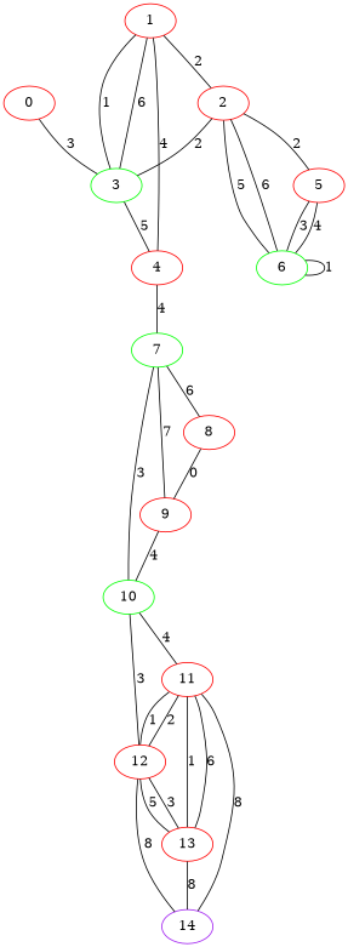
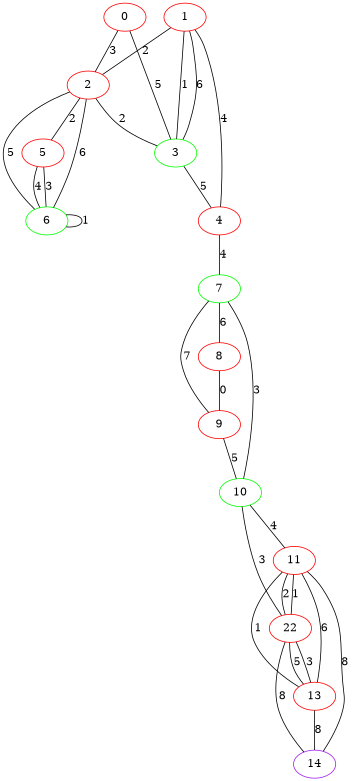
  graph {
    node [color=red weight=1]
    0
    2
    3 [color=green]
    1
    4
    5
    6 [color=green weight=2]
    7 [color=green weight=2]
    8
    9
    10 [color=green]
    11
-   12
+   12 [label=22]
    13
    14 [color=purple weight=4]
-   0 -- 3 [label=3]
+   0 -- 2 [label=3]
+   0 -- 3 [label=5]
    2 -- 3 [label=2]
    2 -- 5 [label=2]
    2 -- 6 [label=5]
    2 -- 6 [label=6]
    3 -- 4 [label=5]
    1 -- 2 [label=2]
    1 -- 3 [label=1]
    1 -- 3 [label=6]
    1 -- 4 [label=4]
    4 -- 7 [label=4]
    5 -- 6 [label=3]
    5 -- 6 [label=4]
    6 -- 6 [label=1]
    7 -- 8 [label=6]
    7 -- 9 [label=7]
    7 -- 10 [label=3]
    8 -- 9 [label=0]
-   9 -- 10 [label=4]
+   9 -- 10 [label=5]
    10 -- 11 [label=4]
    10 -- 12 [label=3]
    11 -- 12 [label=2]
    11 -- 12 [label=1]
    11 -- 13 [label=1]
    11 -- 13 [label=6]
    11 -- 14 [label=8]
    12 -- 13 [label=3]
    12 -- 13 [label=5]
    12 -- 14 [label=8]
    13 -- 14 [label=8]
  }
